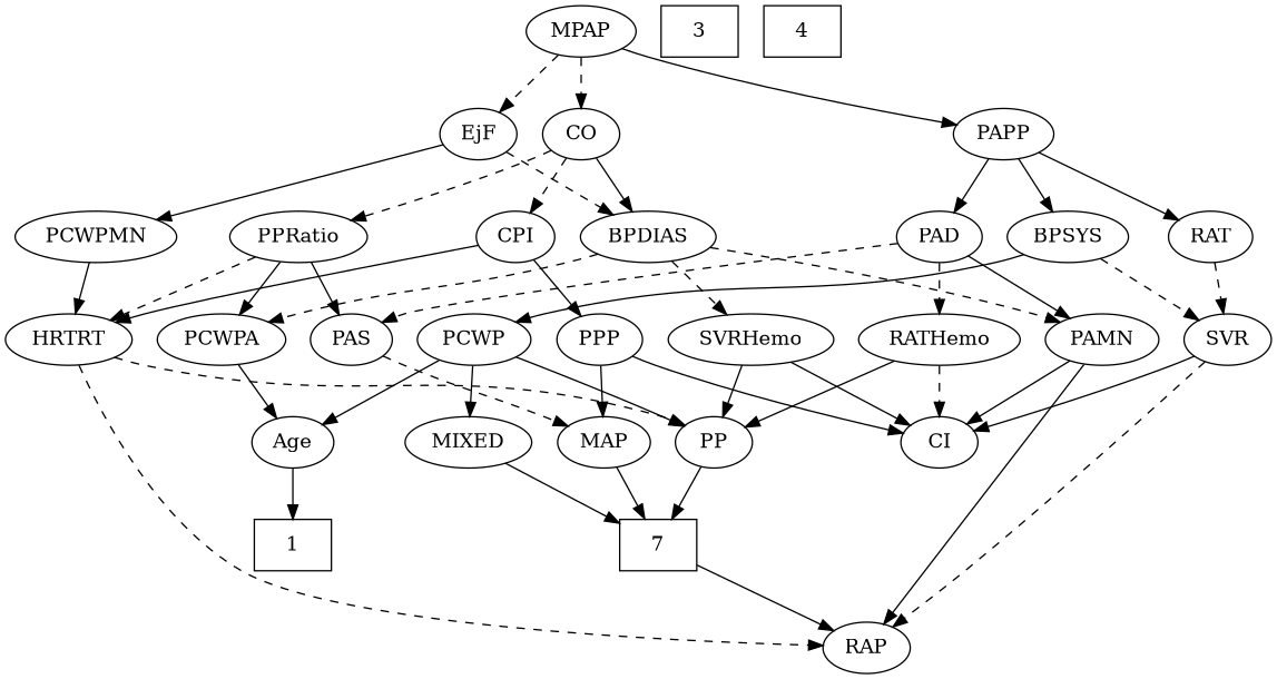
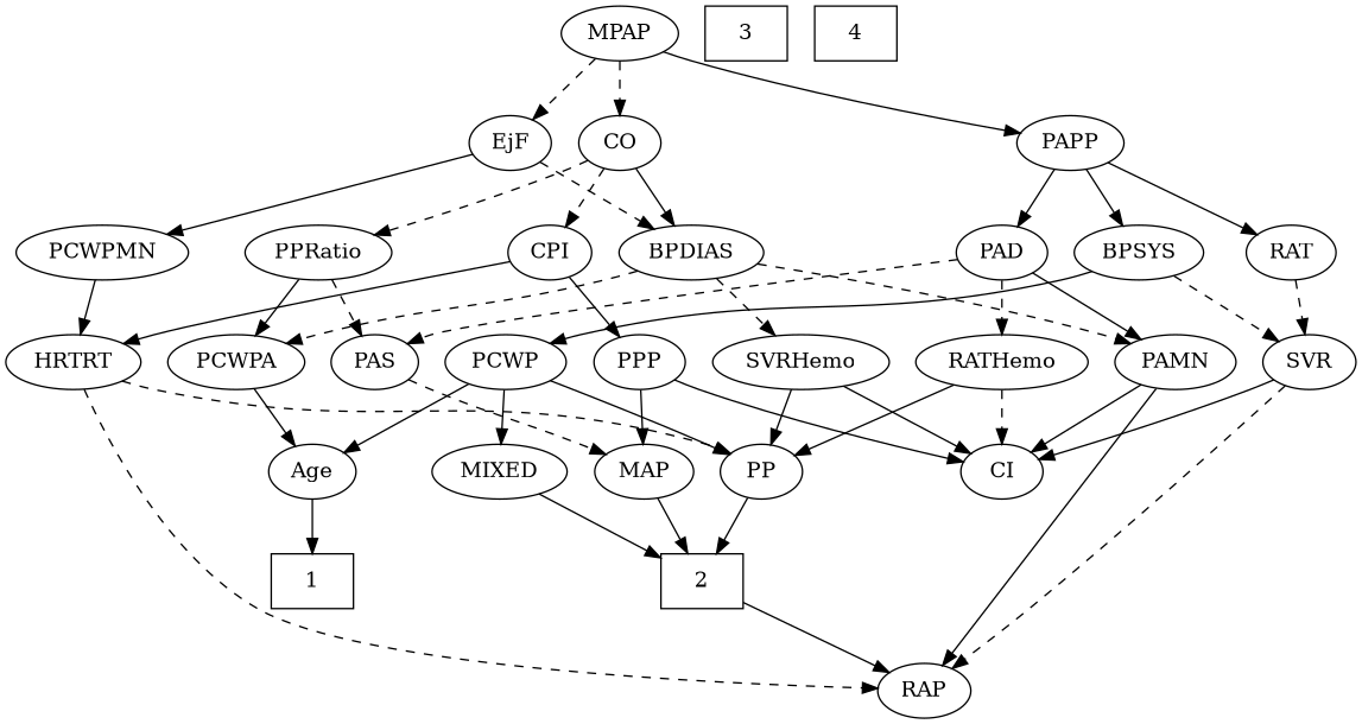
  strict digraph {
    edge [style=solid]
    1 [height=0.5 shape=box width=0.75]
-   2 [height=0.5 shape=box width=0.75 label=7]
+   2 [height=0.5 shape=box width=0.75]
    RAP [height=0.5 width=0.77632]
    3 [height=0.5 shape=box width=0.75]
    4 [height=0.5 shape=box width=0.75]
    Age [height=0.5 width=0.75]
    EjF [height=0.5 width=0.75]
    PCWPMN [height=0.5 width=1.3902]
    BPDIAS [height=0.5 width=1.1735]
    HRTRT [height=0.5 width=1.1013]
    PAMN [height=0.5 width=1.011]
    PCWPA [height=0.5 width=1.1555]
    SVRHemo [height=0.5 width=1.3902]
    PP [height=0.5 width=0.75]
    CI [height=0.5 width=0.75]
    MIXED [height=0.5 width=1.1193]
    MPAP [height=0.5 width=0.97491]
    CO [height=0.5 width=0.75]
    PAPP [height=0.5 width=0.88464]
    CPI [height=0.5 width=0.75]
    PPRatio [height=0.5 width=1.1013]
    BPSYS [height=0.5 width=1.0471]
    PAD [height=0.5 width=0.79437]
    RAT [height=0.5 width=0.75827]
    PPP [height=0.5 width=0.75]
    PAS [height=0.5 width=0.75]
    SVR [height=0.5 width=0.77632]
    PCWP [height=0.5 width=0.97491]
    RATHemo [height=0.5 width=1.3721]
    MAP [height=0.5 width=0.84854]
    2 -> RAP
    Age -> 1
    EjF -> PCWPMN
    EjF -> BPDIAS [style=dashed]
    PCWPMN -> HRTRT
    BPDIAS -> PAMN [style=dashed]
    BPDIAS -> PCWPA [style=dashed]
    BPDIAS -> SVRHemo [style=dashed]
    HRTRT -> RAP [style=dashed]
    HRTRT -> PP [style=dashed]
    PAMN -> RAP
    PAMN -> CI
    PCWPA -> Age
    SVRHemo -> PP
    SVRHemo -> CI
    PP -> 2
    MIXED -> 2
    MPAP -> EjF [style=dashed]
    MPAP -> CO [style=dashed]
    MPAP -> PAPP
    CO -> BPDIAS
    CO -> CPI [style=dashed]
    CO -> PPRatio [style=dashed]
    PAPP -> BPSYS
    PAPP -> PAD
    PAPP -> RAT
    CPI -> HRTRT
    CPI -> PPP
-   PPRatio -> HRTRT [style=dashed]
    PPRatio -> PCWPA
-   PPRatio -> PAS
+   PPRatio -> PAS [style=dashed]
    BPSYS -> SVR [style=dashed]
    BPSYS -> PCWP
    PAD -> PAMN
    PAD -> PAS [style=dashed]
    PAD -> RATHemo [style=dashed]
    RAT -> SVR [style=dashed]
    PPP -> CI
    PPP -> MAP
    PAS -> MAP [style=dashed]
    SVR -> RAP [style=dashed]
    SVR -> CI
    PCWP -> Age
    PCWP -> PP
    PCWP -> MIXED
    RATHemo -> PP
    RATHemo -> CI [style=dashed]
    MAP -> 2
  }
